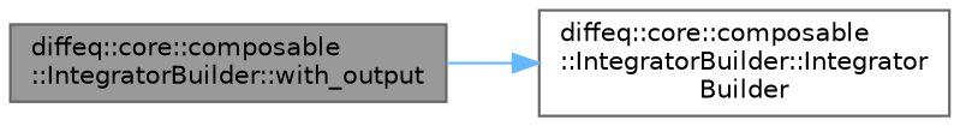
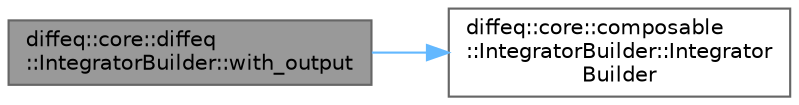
  digraph {
    rankdir=LR
    node [fontname=Helvetica fontsize=10 shape=box style=filled]
-   n1 [color=gray40 fillcolor=grey60 fontcolor=black height=0.2 label="diffeq::core::composable\l::IntegratorBuilder::with_output" width=0.4]
+   n1 [color=gray40 fillcolor=grey60 fontcolor=black height=0.2 label="diffeq::core::diffeq\l::IntegratorBuilder::with_output" width=0.4]
    n2 [color=grey40 fillcolor=white height=0.2 label="diffeq::core::composable\l::IntegratorBuilder::Integrator\lBuilder" width=0.4]
    n1 -> n2 [color=steelblue1 fontname=Helvetica fontsize=10 labelfontname=Helvetica labelfontsize=10 style=solid]
  }
